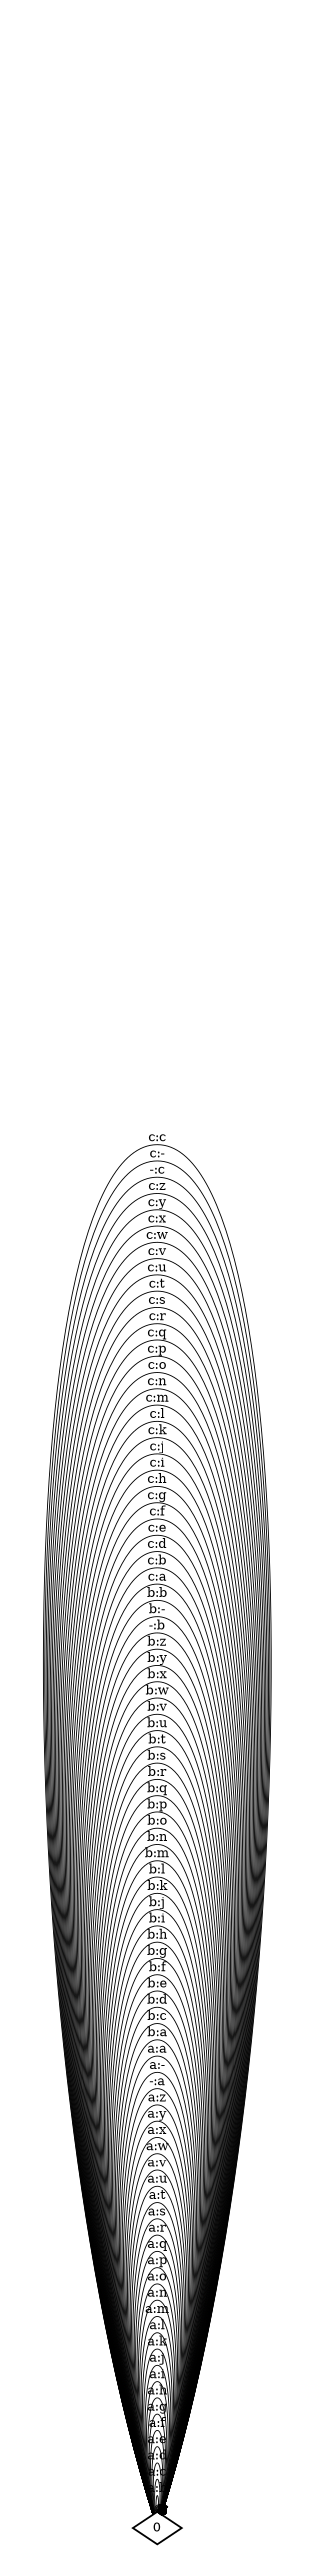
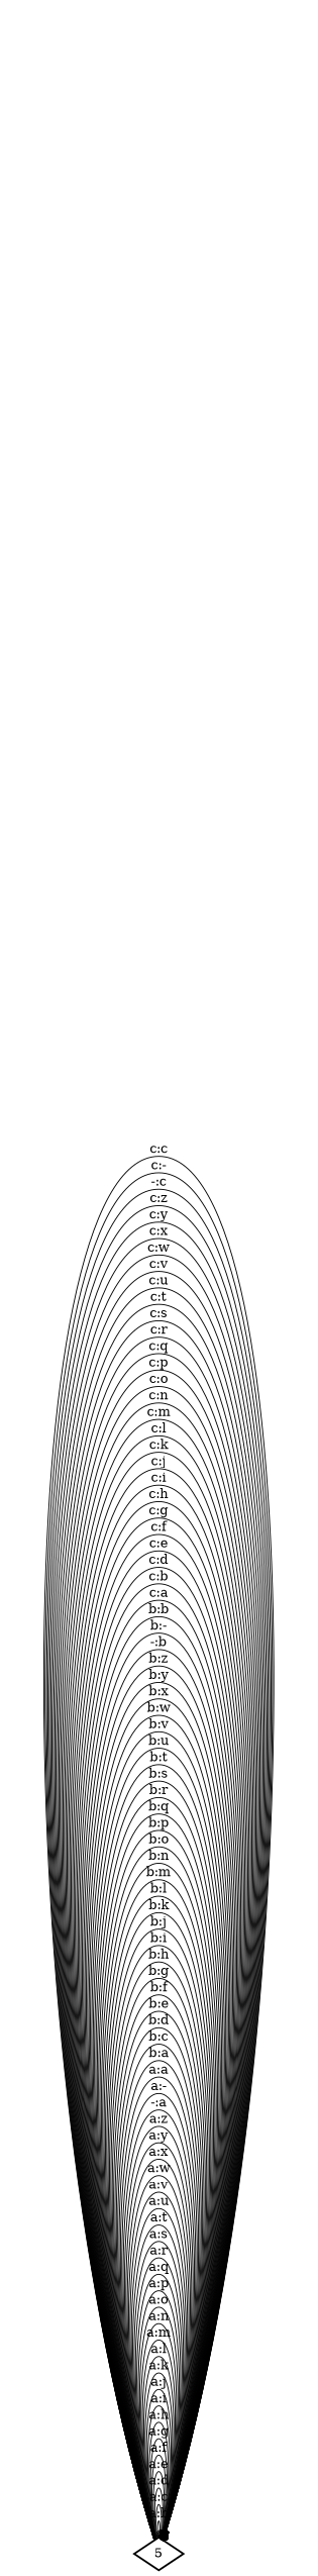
  digraph {
    nodesep=0.25
    rankdir=LR
    ranksep=0.4
    edge [fontsize=14 arrowhead=odot]
-   n1 [fontsize=14 label=0 shape=diamond style=bold]
+   n1 [fontsize=14 label=5 shape=diamond style=bold]
    n1 -> n1 [label="a:b"]
    n1 -> n1 [label="a:c"]
    n1 -> n1 [label="a:d"]
    n1 -> n1 [label="a:e" arrowhead=normal]
    n1 -> n1 [label="a:f" arrowhead=normal]
    n1 -> n1 [label="a:g" arrowhead=dot]
    n1 -> n1 [label="a:h"]
    n1 -> n1 [label="a:i"]
    n1 -> n1 [label="a:j"]
    n1 -> n1 [label="a:k" arrowhead=normal]
    n1 -> n1 [label="a:l" arrowhead=dot]
    n1 -> n1 [label="a:m" arrowhead=dot]
    n1 -> n1 [label="a:n" arrowhead=normal]
    n1 -> n1 [label="a:o"]
    n1 -> n1 [label="a:p" arrowhead=dot]
    n1 -> n1 [label="a:q" arrowhead=normal]
    n1 -> n1 [label="a:r" arrowhead=normal]
    n1 -> n1 [label="a:s" arrowhead=dot]
    n1 -> n1 [label="a:t"]
    n1 -> n1 [label="a:u"]
    n1 -> n1 [label="a:v" arrowhead=dot]
    n1 -> n1 [label="a:w" arrowhead=dot]
    n1 -> n1 [label="a:x"]
    n1 -> n1 [label="a:y" arrowhead=normal]
    n1 -> n1 [label="a:z" arrowhead=dot]
    n1 -> n1 [label="-:a"]
    n1 -> n1 [label="a:-" arrowhead=normal]
    n1 -> n1 [label="a:a" arrowhead=dot]
    n1 -> n1 [label="b:a"]
    n1 -> n1 [label="b:c"]
    n1 -> n1 [label="b:d" arrowhead=dot]
    n1 -> n1 [label="b:e" arrowhead=dot]
    n1 -> n1 [label="b:f" arrowhead=normal]
    n1 -> n1 [label="b:g"]
    n1 -> n1 [label="b:h" arrowhead=normal]
    n1 -> n1 [label="b:i" arrowhead=normal]
    n1 -> n1 [label="b:j" arrowhead=dot]
    n1 -> n1 [label="b:k"]
    n1 -> n1 [label="b:l" arrowhead=dot]
    n1 -> n1 [label="b:m" arrowhead=normal]
    n1 -> n1 [label="b:n" arrowhead=normal]
    n1 -> n1 [label="b:o" arrowhead=normal]
    n1 -> n1 [label="b:p" arrowhead=dot]
    n1 -> n1 [label="b:q" arrowhead=normal]
    n1 -> n1 [label="b:r" arrowhead=dot]
    n1 -> n1 [label="b:s" arrowhead=dot]
    n1 -> n1 [label="b:t" arrowhead=dot]
    n1 -> n1 [label="b:u"]
    n1 -> n1 [label="b:v" arrowhead=normal]
    n1 -> n1 [label="b:w"]
    n1 -> n1 [label="b:x"]
    n1 -> n1 [label="b:y"]
    n1 -> n1 [label="b:z" arrowhead=dot]
    n1 -> n1 [label="-:b"]
    n1 -> n1 [label="b:-" arrowhead=normal]
    n1 -> n1 [label="b:b" arrowhead=dot]
    n1 -> n1 [label="c:a" arrowhead=normal]
    n1 -> n1 [label="c:b" arrowhead=dot]
    n1 -> n1 [label="c:d"]
    n1 -> n1 [label="c:e"]
    n1 -> n1 [label="c:f"]
    n1 -> n1 [label="c:g"]
    n1 -> n1 [label="c:h" arrowhead=dot]
    n1 -> n1 [label="c:i"]
    n1 -> n1 [label="c:j" arrowhead=dot]
    n1 -> n1 [label="c:k" arrowhead=dot]
    n1 -> n1 [label="c:l" arrowhead=dot]
    n1 -> n1 [label="c:m" arrowhead=normal]
    n1 -> n1 [label="c:n" arrowhead=normal]
    n1 -> n1 [label="c:o" arrowhead=dot]
    n1 -> n1 [label="c:p" arrowhead=dot]
    n1 -> n1 [label="c:q"]
    n1 -> n1 [label="c:r" arrowhead=normal]
    n1 -> n1 [label="c:s"]
    n1 -> n1 [label="c:t"]
    n1 -> n1 [label="c:u"]
    n1 -> n1 [label="c:v" arrowhead=normal]
    n1 -> n1 [label="c:w" arrowhead=normal]
    n1 -> n1 [label="c:x"]
    n1 -> n1 [label="c:y" arrowhead=normal]
    n1 -> n1 [label="c:z" arrowhead=normal]
    n1 -> n1 [label="-:c" arrowhead=dot]
    n1 -> n1 [label="c:-" arrowhead=dot]
    n1 -> n1 [label="c:c"]
  }
